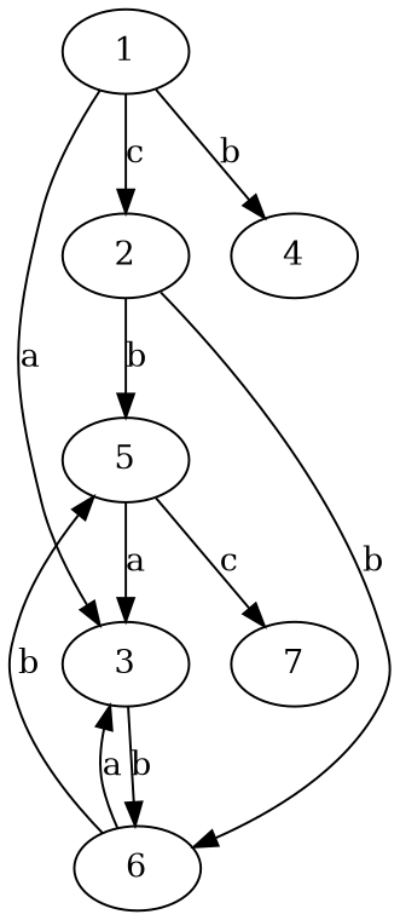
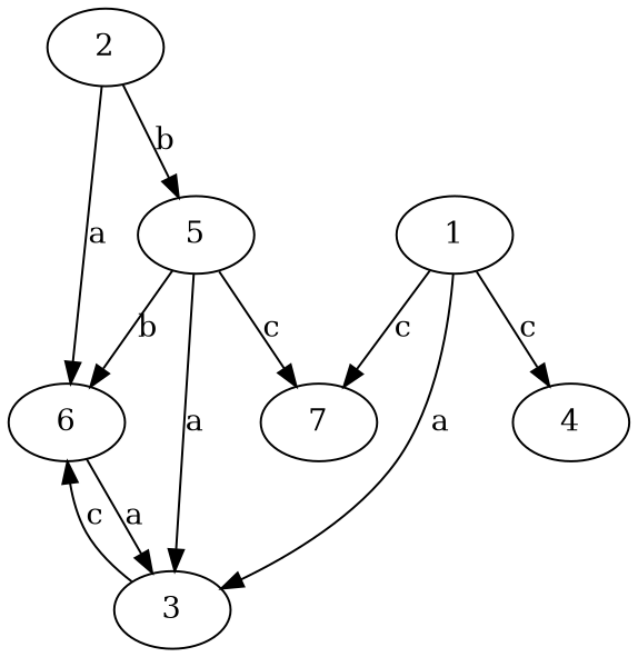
  strict digraph {
    2
    5
    6
    3
    7
    1
    4
    2 -> 5 [label=b]
-   2 -> 6 [label=b]
-   6 -> 5 [label=b]
+   2 -> 6 [label=a]
+   5 -> 6 [label=b]
    5 -> 3 [label=a]
    5 -> 7 [label=c]
    6 -> 3 [label=a]
-   3 -> 6 [label=b]
+   3 -> 6 [label=c]
    1 -> 3 [label=a]
-   1 -> 2 [label=c]
-   1 -> 4 [label=b]
+   1 -> 7 [label=c]
+   1 -> 4 [label=c]
  }
